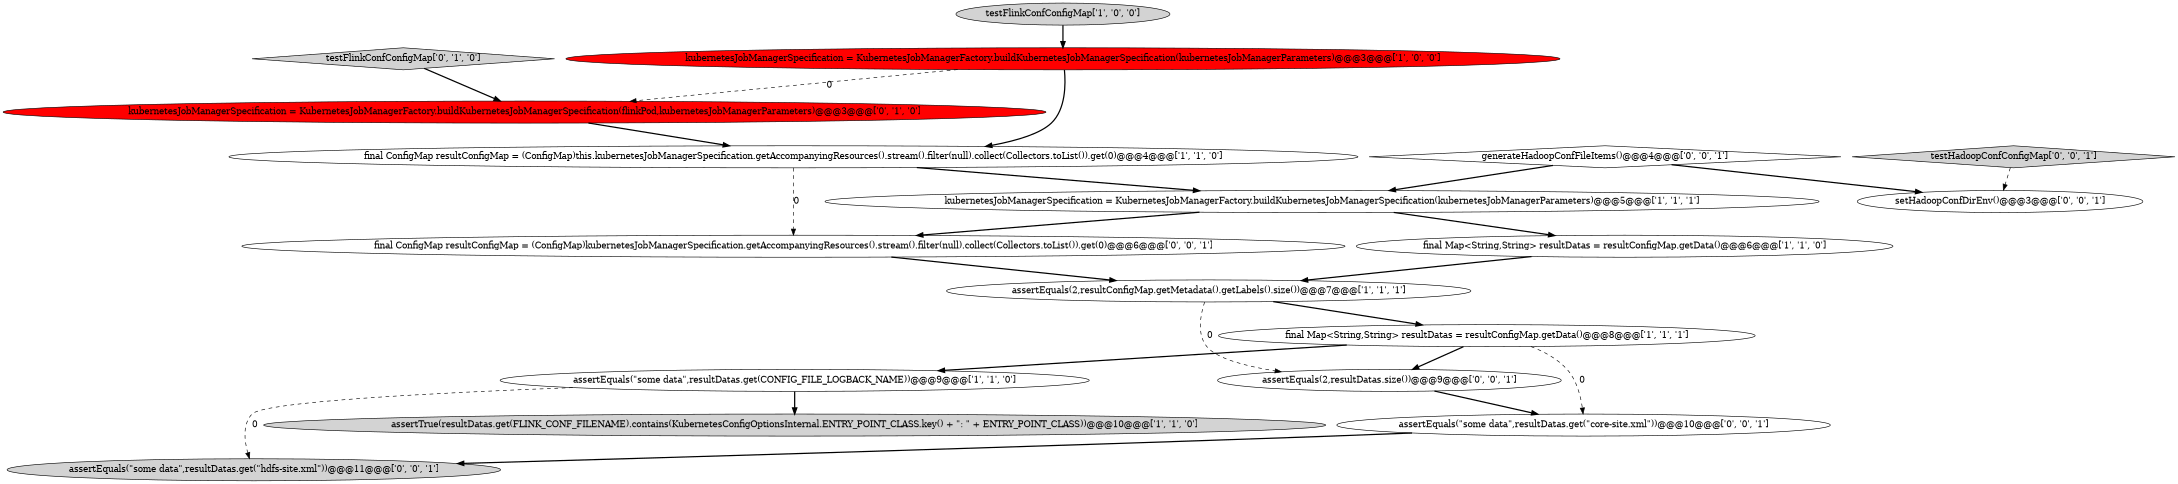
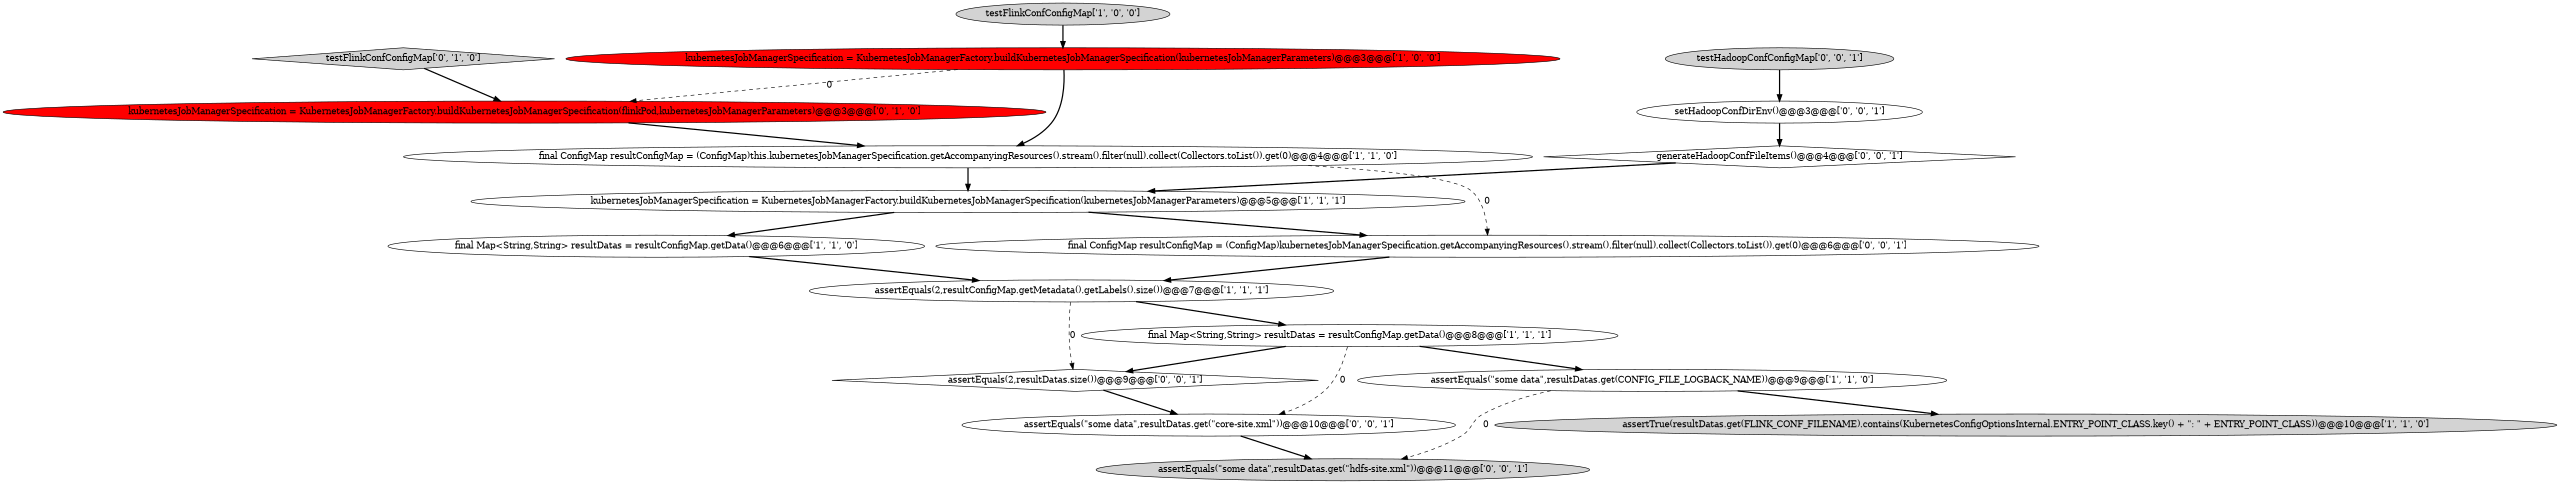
  digraph {
    node [fillcolor=white shape=ellipse style=filled]
    edge [style=bold]
    n1 [label="kubernetesJobManagerSpecification = KubernetesJobManagerFactory.buildKubernetesJobManagerSpecification(kubernetesJobManagerParameters)@@@5@@@['1', '1', '1']"]
    n2 [label="final Map<String,String> resultDatas = resultConfigMap.getData()@@@6@@@['1', '1', '0']"]
    n3 [label="final ConfigMap resultConfigMap = (ConfigMap)kubernetesJobManagerSpecification.getAccompanyingResources().stream().filter(null).collect(Collectors.toList()).get(0)@@@6@@@['0', '0', '1']"]
    n4 [label="assertEquals(2,resultConfigMap.getMetadata().getLabels().size())@@@7@@@['1', '1', '1']"]
    n5 [fillcolor=lightgray label="testFlinkConfConfigMap['0', '1', '0']" shape=diamond]
    n6 [fillcolor=red label="kubernetesJobManagerSpecification = KubernetesJobManagerFactory.buildKubernetesJobManagerSpecification(flinkPod,kubernetesJobManagerParameters)@@@3@@@['0', '1', '0']"]
    n7 [label="final ConfigMap resultConfigMap = (ConfigMap)this.kubernetesJobManagerSpecification.getAccompanyingResources().stream().filter(null).collect(Collectors.toList()).get(0)@@@4@@@['1', '1', '0']"]
-   n8 [fillcolor=lightgray label="testHadoopConfConfigMap['0', '0', '1']" shape=diamond]
+   n8 [fillcolor=lightgray label="testHadoopConfConfigMap['0', '0', '1']"]
    n9 [label="setHadoopConfDirEnv()@@@3@@@['0', '0', '1']"]
    n10 [label="generateHadoopConfFileItems()@@@4@@@['0', '0', '1']" shape=diamond]
    n11 [fillcolor=lightgray label="assertEquals(\"some data\",resultDatas.get(\"hdfs-site.xml\"))@@@11@@@['0', '0', '1']"]
    n12 [fillcolor=lightgray label="testFlinkConfConfigMap['1', '0', '0']"]
    n13 [fillcolor=red label="kubernetesJobManagerSpecification = KubernetesJobManagerFactory.buildKubernetesJobManagerSpecification(kubernetesJobManagerParameters)@@@3@@@['1', '0', '0']"]
-   n14 [label="assertEquals(2,resultDatas.size())@@@9@@@['0', '0', '1']"]
+   n14 [label="assertEquals(2,resultDatas.size())@@@9@@@['0', '0', '1']" shape=diamond]
    n15 [label="assertEquals(\"some data\",resultDatas.get(\"core-site.xml\"))@@@10@@@['0', '0', '1']"]
    n16 [label="final Map<String,String> resultDatas = resultConfigMap.getData()@@@8@@@['1', '1', '1']"]
    n17 [label="assertEquals(\"some data\",resultDatas.get(CONFIG_FILE_LOGBACK_NAME))@@@9@@@['1', '1', '0']"]
    n18 [fillcolor=lightgray label="assertTrue(resultDatas.get(FLINK_CONF_FILENAME).contains(KubernetesConfigOptionsInternal.ENTRY_POINT_CLASS.key() + \": \" + ENTRY_POINT_CLASS))@@@10@@@['1', '1', '0']"]
    n1 -> n2
    n1 -> n3
    n2 -> n4
    n3 -> n4
    n4 -> n14 [label=0 style=dashed]
    n4 -> n16
    n5 -> n6
    n6 -> n7
    n7 -> n1
    n7 -> n3 [label=0 style=dashed]
-   n8 -> n9 [style=dashed]
-   n10 -> n9
+   n8 -> n9
+   n9 -> n10
    n10 -> n1
    n12 -> n13
    n13 -> n6 [label=0 style=dashed]
    n13 -> n7
    n14 -> n15
    n15 -> n11
    n16 -> n14
    n16 -> n15 [label=0 style=dashed]
    n16 -> n17
    n17 -> n11 [label=0 style=dashed]
    n17 -> n18
  }
